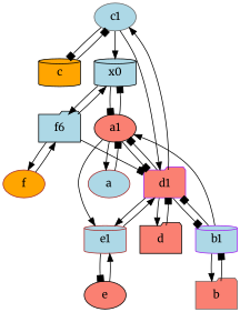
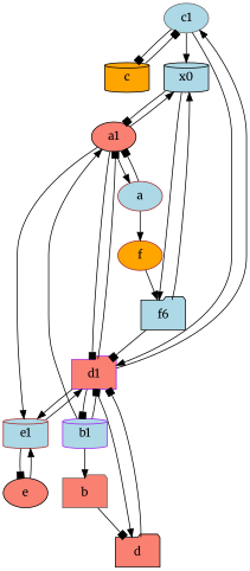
  digraph {
    fontname=Merriweather
    node [color=black fillcolor=lightblue fontname=Merriweather shape=ellipse style=filled]
    edge [arrowhead=normal fontname=Merriweather]
    c1 [color=gray40]
    c [fillcolor=orange shape=cylinder]
    x0 [shape=cylinder]
    d1 [color=purple fillcolor=salmon shape=folder]
    a1 [fillcolor=salmon]
    n6 [label=f6 shape=folder]
    e1 [color=brown shape=cylinder]
    d [fillcolor=salmon shape=folder]
    b1 [color=purple shape=cylinder]
    a [color=brown]
    f [color=brown fillcolor=orange]
    e [fillcolor=salmon]
    b [color=gray40 fillcolor=salmon shape=folder]
    c1 -> c [arrowhead=box]
    c1 -> x0
    c1 -> d1
    c -> c1 [arrowhead=box]
    x0 -> a1 [arrowhead=box]
    x0 -> n6
    d1 -> c1
    d1 -> a1 [arrowhead=box]
    d1 -> e1
    d1 -> d
    d1 -> b1 [arrowhead=box]
-   a1 -> x0 [arrowhead=box]
+   a1 -> x0
    a1 -> d1 [arrowhead=box]
    a1 -> e1
    a1 -> a
    n6 -> x0
    n6 -> d1 [arrowhead=box]
-   n6 -> f
+   a -> f
    e1 -> d1
    e1 -> e [arrowhead=box]
    d -> d1 [arrowhead=box]
    b1 -> d1 [arrowhead=box]
    b1 -> a1
    b1 -> b
    a -> a1 [arrowhead=box]
    f -> n6
    e -> e1
-   b -> b1 [arrowhead=box]
+   b -> d [arrowhead=box]
  }
